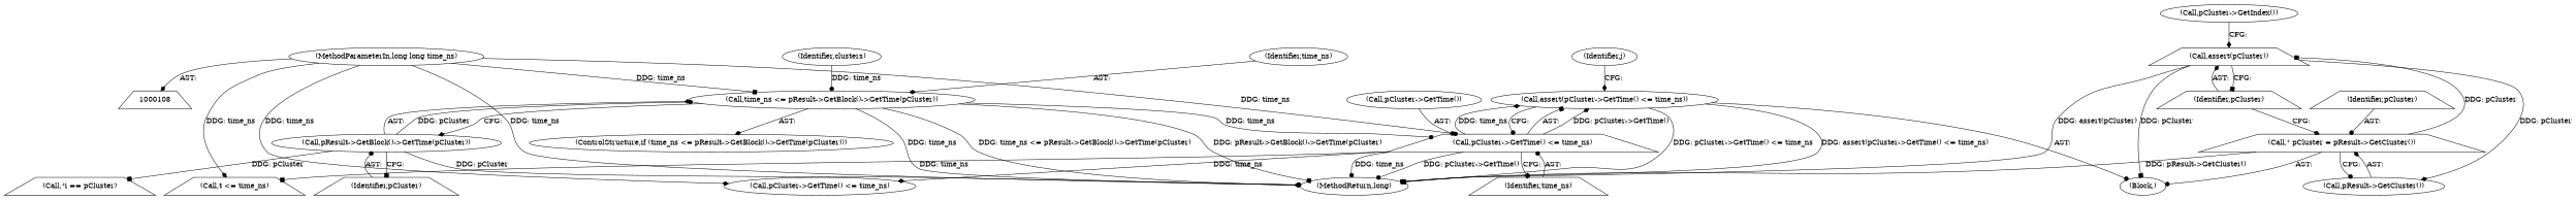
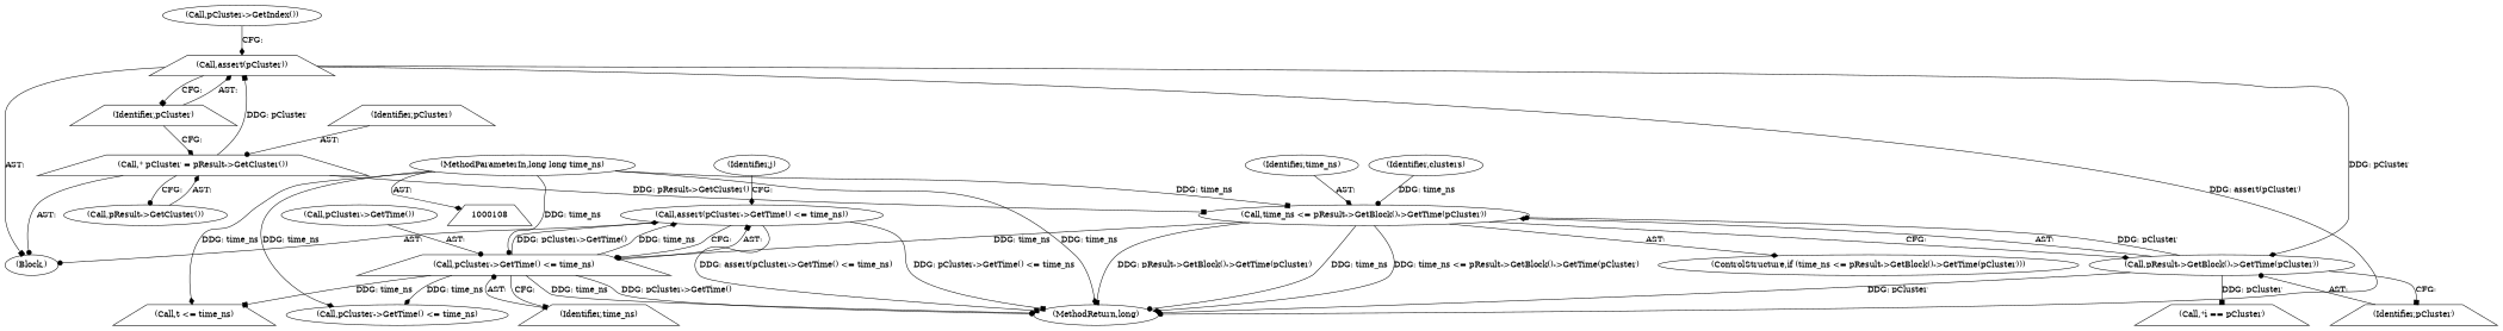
  digraph {
    fontname="DejaVu Serif"
    node [fontname="DejaVu Serif" shape=ellipse]
    edge [arrowhead=diamond fontname="DejaVu Serif"]
    n1 [label="(Call,assert(pCluster->GetTime() <= time_ns))"]
    n2 [label="(Call,pCluster->GetTime() <= time_ns)" shape=trapezium]
    n3 [label="(MethodReturn,long)"]
    n4 [label="(Block,)"]
    n5 [label="(Call,t <= time_ns)" shape=trapezium]
    n6 [label="(Identifier,time_ns)" shape=trapezium]
    n7 [label="(Call,pCluster->GetTime() <= time_ns)"]
    n8 [label="(Call,time_ns <= pResult->GetBlock()->GetTime(pCluster))"]
    n9 [label="(Call,pResult->GetBlock()->GetTime(pCluster))"]
    n10 [label="(ControlStructure,if (time_ns <= pResult->GetBlock()->GetTime(pCluster)))"]
    n11 [label="(Call,*i == pCluster)" shape=trapezium]
    n12 [label="(Identifier,pCluster)" shape=trapezium]
    n13 [label="(MethodParameterIn,long long time_ns)"]
    1000108 [shape=trapezium]
    n15 [label="(Call,assert(pCluster))" shape=trapezium]
    n16 [label="(Identifier,pCluster)" shape=trapezium]
    n17 [label="(Call,* pCluster = pResult->GetCluster())" shape=trapezium]
    n18 [label="(Call,pResult->GetCluster())"]
    n19 [label="(Identifier,time_ns)"]
    n20 [label="(Call,pCluster->GetIndex())"]
    n21 [label="(Call,pCluster->GetTime())"]
    n22 [label="(Identifier,clusters)"]
    n23 [label="(Identifier,j)"]
    n24 [label="(Identifier,pCluster)" shape=trapezium]
    n1 -> n2 [arrowhead=dot label="CFG: "]
    n1 -> n3 [arrowhead=box label="DDG: assert(pCluster->GetTime() <= time_ns)"]
    n1 -> n3 [arrowhead=box label="DDG: pCluster->GetTime() <= time_ns"]
    n1 -> n4 [arrowhead=dot label="AST: "]
    n2 -> n1 [arrowhead=box label="AST: "]
    n2 -> n1 [label="DDG: pCluster->GetTime()"]
    n2 -> n1 [label="DDG: time_ns"]
    n2 -> n3 [arrowhead=dot label="DDG: time_ns"]
    n2 -> n3 [arrowhead=dot label="DDG: pCluster->GetTime()"]
    n2 -> n5 [arrowhead=box label="DDG: time_ns"]
    n2 -> n6 [arrowhead=box label="CFG: "]
    n2 -> n7 [label="DDG: time_ns"]
    n6 -> n2 [arrowhead=dot label="AST: "]
    n8 -> n2 [arrowhead=dot label="DDG: time_ns"]
    n8 -> n3 [arrowhead=box label="DDG: pResult->GetBlock()->GetTime(pCluster)"]
    n8 -> n3 [arrowhead=dot label="DDG: time_ns"]
    n8 -> n3 [label="DDG: time_ns <= pResult->GetBlock()->GetTime(pCluster)"]
    n8 -> n9 [label="CFG: "]
    n8 -> n10 [label="AST: "]
    n9 -> n3 [arrowhead=dot label="DDG: pCluster"]
    n9 -> n8 [label="AST: "]
    n9 -> n8 [arrowhead=dot label="DDG: pCluster"]
    n9 -> n11 [arrowhead=box label="DDG: pCluster"]
    n9 -> n12 [arrowhead=box label="CFG: "]
    n12 -> n9 [arrowhead=dot label="AST: "]
    n13 -> n2 [arrowhead=dot label="DDG: time_ns"]
    n13 -> n3 [label="DDG: time_ns"]
    n13 -> n5 [label="DDG: time_ns"]
    n13 -> n7 [label="DDG: time_ns"]
    n13 -> n8 [arrowhead=box label="DDG: time_ns"]
    n13 -> 1000108 [label="AST: "]
    n15 -> n3 [arrowhead=dot label="DDG: assert(pCluster)"]
-   n15 -> n4 [arrowhead=box label="DDG: pCluster"]
-   n15 -> n18 [label="DDG: pCluster"]
+   n15 -> n4 [arrowhead=box label="AST: "]
+   n15 -> n9 [label="DDG: pCluster"]
    n15 -> n16 [arrowhead=box label="CFG: "]
    n16 -> n15 [label="AST: "]
    n16 -> n17 [label="CFG: "]
-   n17 -> n3 [arrowhead=box label="DDG: pResult->GetCluster()"]
+   n17 -> n8 [arrowhead=box label="DDG: pResult->GetCluster()"]
    n17 -> n4 [arrowhead=dot label="AST: "]
    n17 -> n15 [arrowhead=box label="DDG: pCluster"]
    n17 -> n18 [arrowhead=dot label="CFG: "]
    n18 -> n17 [label="AST: "]
    n19 -> n8 [label="AST: "]
    n20 -> n15 [label="CFG: "]
    n21 -> n2 [arrowhead=dot label="AST: "]
    n22 -> n8 [arrowhead=dot label="DDG: time_ns"]
    n23 -> n1 [label="CFG: "]
    n24 -> n17 [arrowhead=dot label="AST: "]
  }
